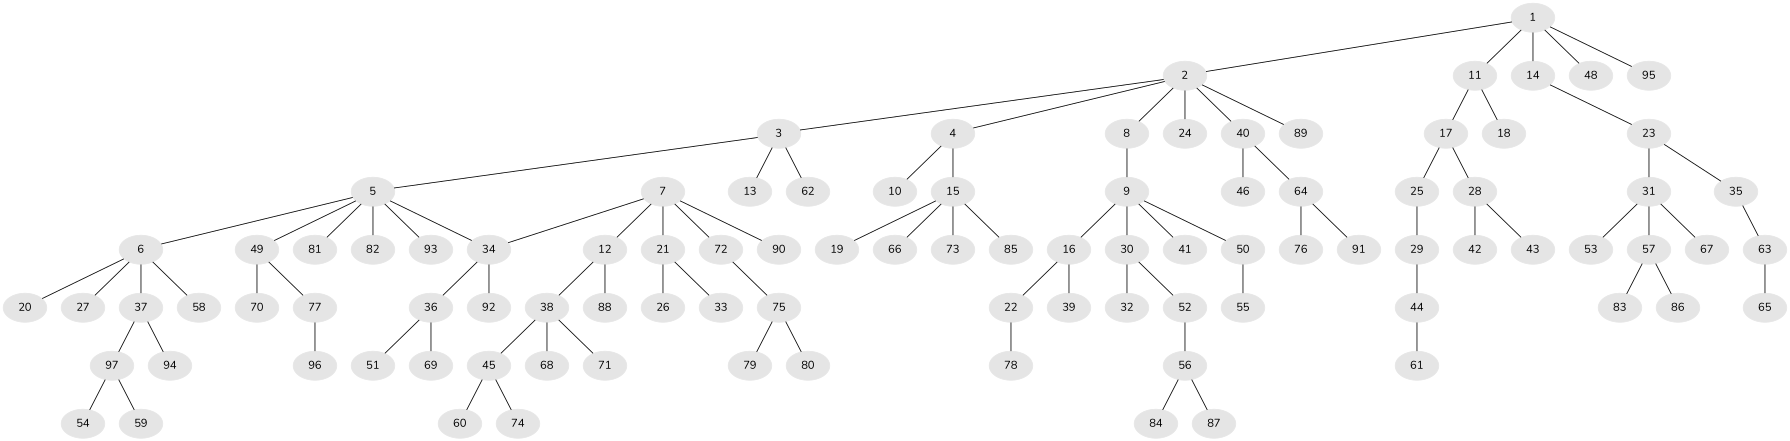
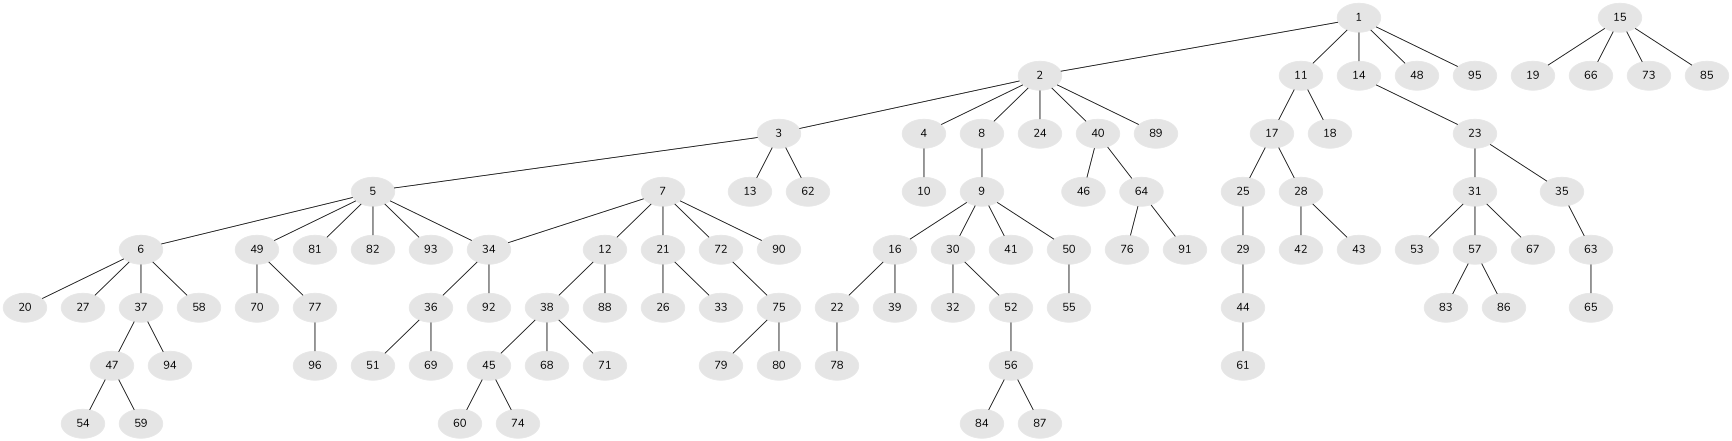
  graph {
    fontname=Nunito
    node [color=gray90 fontname=Nunito style=filled]
    edge [fontname=Nunito]
    1
    2
    11
    14
    48
    95
    3
    4
    8
    24
    40
    89
    17
    18
    23
    5
    13
    62
    10
    15
    9
    46
    64
    6
    49
    81
    82
    93
    34
    19
    66
    73
    85
    20
    27
    37
    58
    7
    12
    21
    72
    90
    70
    77
-   47 [label=97]
+   47
    94
    38
    88
    26
    33
    36
    92
    75
    16
    30
    41
    50
    22
    39
    32
    52
    55
    25
    28
    45
    68
    71
    31
    35
    78
    29
    42
    43
    53
    57
    67
    63
    44
    61
    56
    83
    86
    51
    69
    65
    54
    59
    60
    74
    76
    91
    96
    84
    87
    79
    80
    1 -- 2
    1 -- 11
    1 -- 14
    1 -- 48
    1 -- 95
    2 -- 3
    2 -- 4
    2 -- 8
    2 -- 24
    2 -- 40
    2 -- 89
    11 -- 17
    11 -- 18
    14 -- 23
    3 -- 5
    3 -- 13
    3 -- 62
    4 -- 10
-   4 -- 15
    8 -- 9
    40 -- 46
    40 -- 64
    17 -- 25
    17 -- 28
    23 -- 31
    23 -- 35
    5 -- 6
    5 -- 49
    5 -- 81
    5 -- 82
    5 -- 93
    5 -- 34
    15 -- 19
    15 -- 66
    15 -- 73
    15 -- 85
    9 -- 16
    9 -- 30
    9 -- 41
    9 -- 50
    64 -- 76
    64 -- 91
    6 -- 20
    6 -- 27
    6 -- 37
    6 -- 58
    49 -- 70
    49 -- 77
    34 -- 36
    34 -- 92
    37 -- 47
    37 -- 94
    7 -- 34
    7 -- 12
    7 -- 21
    7 -- 72
    7 -- 90
    12 -- 38
    12 -- 88
    21 -- 26
    21 -- 33
    72 -- 75
    77 -- 96
    47 -- 54
    47 -- 59
    38 -- 45
    38 -- 68
    38 -- 71
    36 -- 51
    36 -- 69
    75 -- 79
    75 -- 80
    16 -- 22
    16 -- 39
    30 -- 32
    30 -- 52
    50 -- 55
    22 -- 78
    52 -- 56
    25 -- 29
    28 -- 42
    28 -- 43
    45 -- 60
    45 -- 74
    31 -- 53
    31 -- 57
    31 -- 67
    35 -- 63
    29 -- 44
    57 -- 83
    57 -- 86
    63 -- 65
    44 -- 61
    56 -- 84
    56 -- 87
  }
